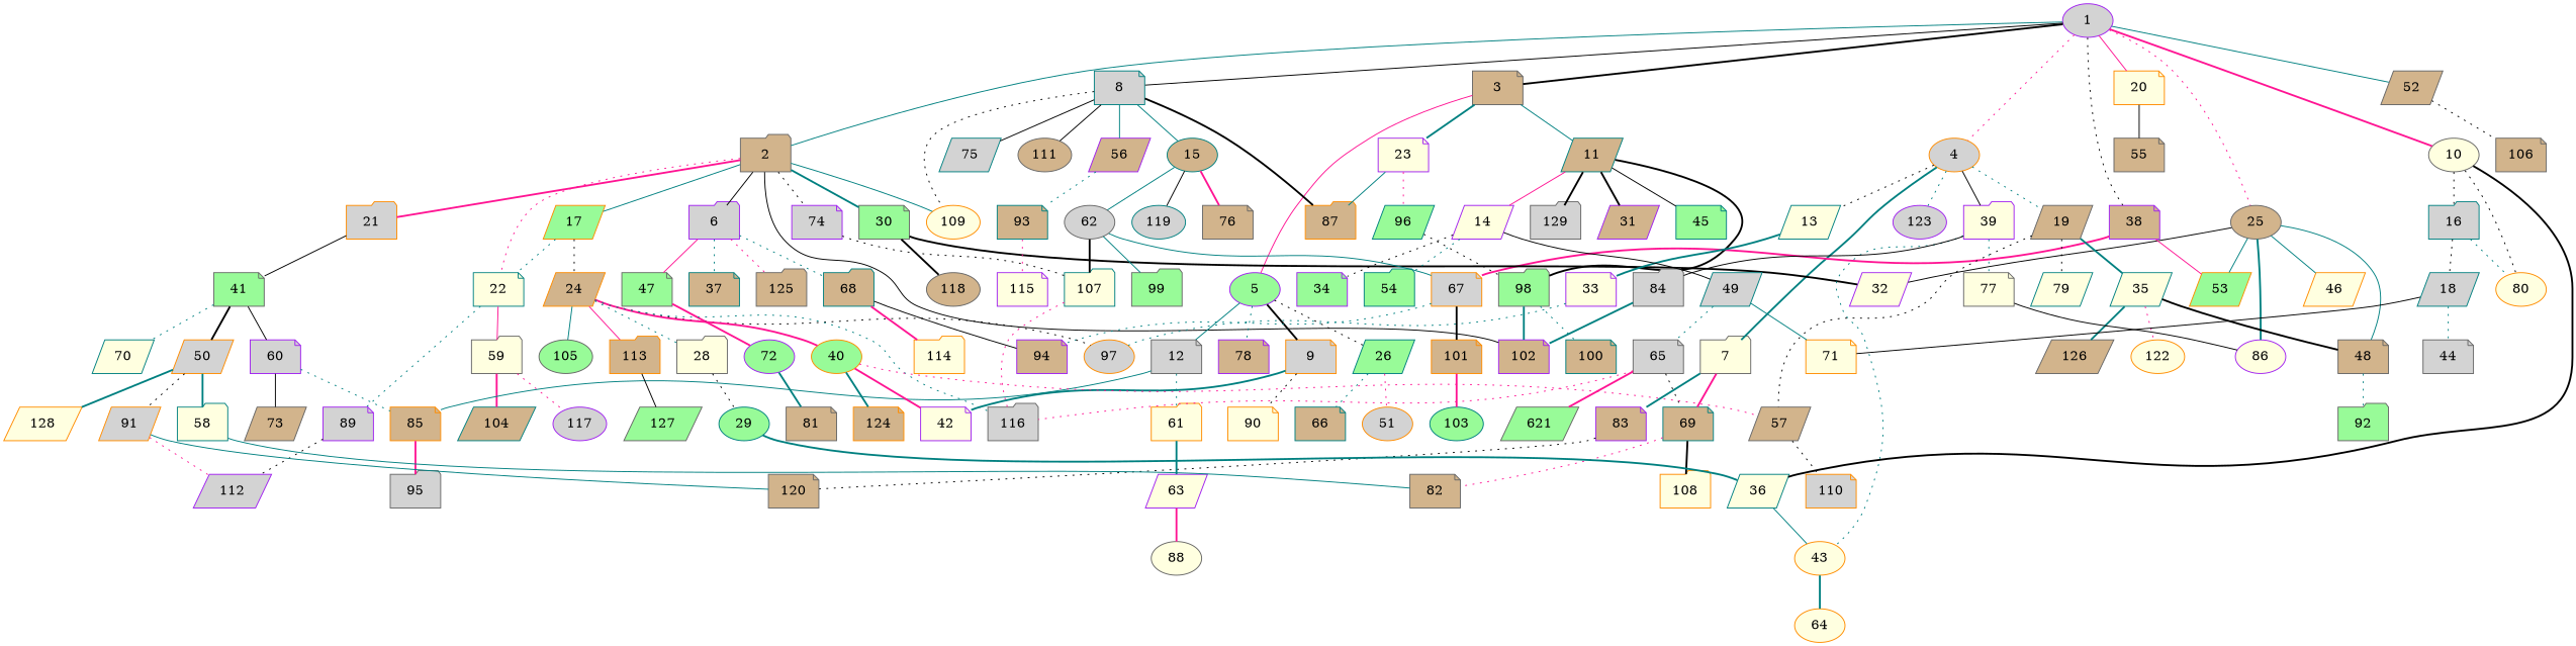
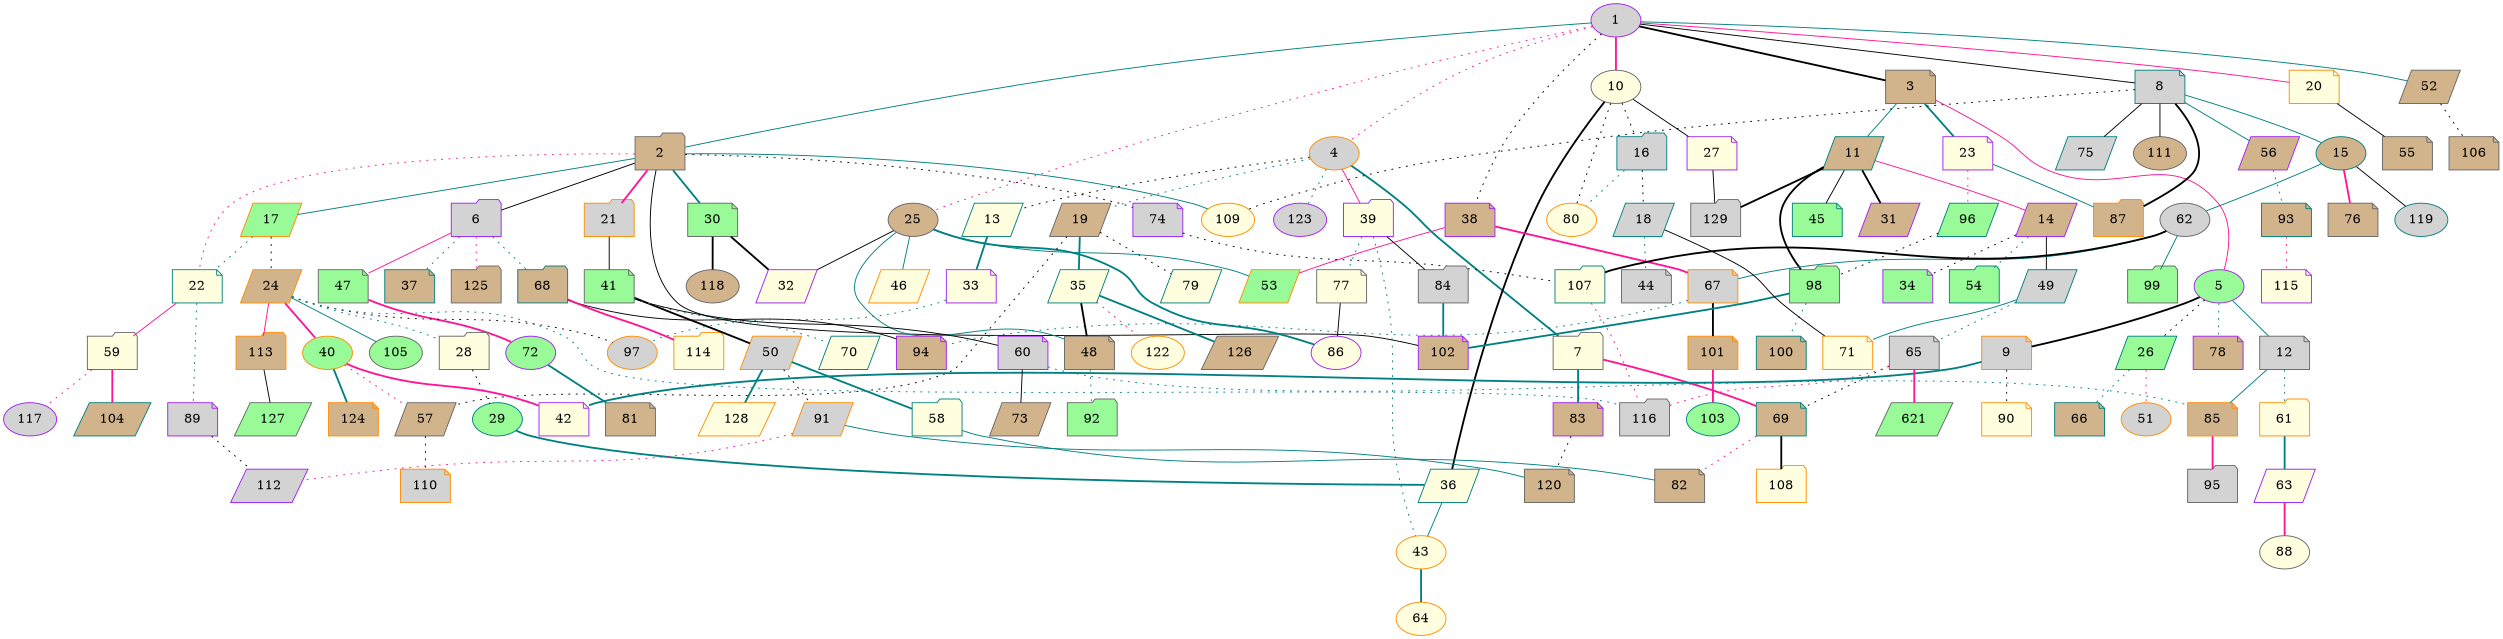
  graph {
    node [color=gray40 fillcolor=tan shape=note style=filled]
    edge [color=teal style=dotted]
    1 [color=purple fillcolor=lightgrey shape=ellipse]
    2 [shape=folder]
    3
    4 [color=darkorange fillcolor=lightgrey shape=ellipse]
    8 [color=teal fillcolor=lightgrey]
    10 [fillcolor=lightyellow shape=ellipse]
    20 [color=darkorange fillcolor=lightyellow]
    25 [shape=ellipse]
    38 [color=purple]
    52 [shape=parallelogram]
    6 [color=purple fillcolor=lightgrey shape=folder]
    17 [color=darkorange fillcolor=palegreen shape=parallelogram]
    21 [color=darkorange fillcolor=lightgrey shape=folder]
    22 [color=teal fillcolor=lightyellow]
    30 [fillcolor=palegreen]
    74 [color=purple fillcolor=lightgrey]
    102 [color=purple]
    109 [color=darkorange fillcolor=lightyellow shape=ellipse]
    5 [color=purple fillcolor=palegreen shape=ellipse]
    11 [color=teal shape=parallelogram]
    23 [color=purple fillcolor=lightyellow]
    7 [fillcolor=lightyellow shape=folder]
    13 [color=teal fillcolor=lightyellow shape=parallelogram]
    19 [shape=parallelogram]
    39 [color=purple fillcolor=lightyellow shape=folder]
    123 [color=purple fillcolor=lightgrey shape=ellipse]
    15 [color=teal shape=ellipse]
    56 [color=purple shape=parallelogram]
    75 [color=teal fillcolor=lightgrey shape=parallelogram]
    87 [color=darkorange shape=folder]
    111 [shape=ellipse]
    16 [color=teal fillcolor=lightgrey shape=folder]
+   27 [color=purple fillcolor=lightyellow]
    36 [color=teal fillcolor=lightyellow shape=parallelogram]
    80 [color=darkorange fillcolor=lightyellow shape=ellipse]
    55
    32 [color=purple fillcolor=lightyellow shape=parallelogram]
    46 [color=darkorange fillcolor=lightyellow shape=parallelogram]
    48
    53 [color=darkorange fillcolor=palegreen shape=parallelogram]
    86 [color=purple fillcolor=lightyellow shape=ellipse]
    67 [color=darkorange fillcolor=lightgrey]
    106
    37 [color=teal]
    47 [fillcolor=palegreen]
    68 [color=teal shape=folder]
    125 [shape=folder]
    24 [color=darkorange shape=parallelogram]
    41 [fillcolor=palegreen]
    59 [fillcolor=lightyellow shape=folder]
    89 [color=purple fillcolor=lightgrey]
    118 [shape=ellipse]
    107 [color=teal fillcolor=lightyellow shape=folder]
    9 [color=darkorange fillcolor=lightgrey]
    12 [fillcolor=lightgrey]
    26 [color=teal fillcolor=palegreen shape=parallelogram]
    78 [color=purple]
-   14 [color=purple fillcolor=lightyellow shape=parallelogram]
+   14 [color=purple shape=parallelogram]
    31 [color=purple shape=parallelogram]
    45 [color=teal fillcolor=palegreen]
    98 [fillcolor=palegreen shape=folder]
    129 [fillcolor=lightgrey shape=folder]
    96 [color=teal fillcolor=palegreen shape=parallelogram]
    69 [color=teal]
    83 [color=purple]
    33 [color=purple fillcolor=lightyellow]
    35 [color=teal fillcolor=lightyellow shape=parallelogram]
    57 [shape=parallelogram]
    79 [color=teal fillcolor=lightyellow shape=parallelogram]
    43 [color=darkorange fillcolor=lightyellow shape=ellipse]
    77 [fillcolor=lightyellow]
    84 [fillcolor=lightgrey shape=folder]
    42 [color=purple fillcolor=lightyellow]
    90 [color=darkorange fillcolor=lightyellow]
    61 [color=darkorange fillcolor=lightyellow shape=folder]
    85 [color=darkorange]
    51 [color=darkorange fillcolor=lightgrey shape=ellipse]
    66 [color=teal]
    72 [color=purple fillcolor=palegreen shape=ellipse]
    94 [color=purple]
    114 [color=darkorange fillcolor=lightyellow shape=folder]
    82
    108 [color=darkorange fillcolor=lightyellow shape=folder]
    120
    62 [fillcolor=lightgrey shape=ellipse]
    76
    119 [color=teal fillcolor=lightgrey shape=ellipse]
    93 [color=teal]
    18 [color=teal fillcolor=lightgrey shape=parallelogram]
    34 [color=purple fillcolor=palegreen]
    49 [color=teal fillcolor=lightgrey shape=parallelogram]
    54 [color=teal fillcolor=palegreen shape=folder]
    100 [color=teal]
    63 [color=purple fillcolor=lightyellow shape=parallelogram]
    95 [fillcolor=lightgrey shape=folder]
    97 [color=darkorange fillcolor=lightgrey shape=ellipse]
    71 [color=darkorange fillcolor=lightyellow]
    65 [fillcolor=lightgrey]
    99 [fillcolor=palegreen shape=folder]
    44 [fillcolor=lightgrey]
    28 [fillcolor=lightyellow shape=folder]
    40 [color=darkorange fillcolor=palegreen shape=ellipse]
    105 [fillcolor=palegreen shape=ellipse]
    113 [color=darkorange shape=folder]
    116 [fillcolor=lightgrey shape=folder]
    122 [color=darkorange fillcolor=lightyellow shape=ellipse]
    126 [shape=parallelogram]
    110 [color=darkorange fillcolor=lightgrey]
    50 [color=darkorange fillcolor=lightgrey shape=parallelogram]
    60 [color=purple fillcolor=lightgrey]
    70 [color=teal fillcolor=lightyellow shape=parallelogram]
    104 [color=teal shape=parallelogram]
    117 [color=purple fillcolor=lightgrey shape=ellipse]
    112 [color=purple fillcolor=lightgrey shape=parallelogram]
    29 [color=teal fillcolor=palegreen shape=ellipse]
    124 [color=darkorange]
    127 [fillcolor=palegreen shape=parallelogram]
    92 [fillcolor=palegreen shape=folder]
    64 [color=darkorange fillcolor=lightyellow shape=ellipse]
    101 [color=darkorange]
    58 [color=teal fillcolor=lightyellow shape=folder]
    91 [color=darkorange fillcolor=lightgrey shape=parallelogram]
    128 [color=darkorange fillcolor=lightyellow shape=parallelogram]
    73 [shape=parallelogram]
    81
    n126 [fillcolor=palegreen label=621 shape=parallelogram]
    115 [color=purple fillcolor=lightyellow]
    88 [fillcolor=lightyellow shape=ellipse]
    103 [color=teal fillcolor=palegreen shape=ellipse]
    1 -- 2 [style=solid]
    1 -- 3 [color=black style=bold]
    1 -- 4 [color=deeppink]
    1 -- 8 [color=black style=solid]
    1 -- 10 [color=deeppink style=bold]
    1 -- 20 [color=deeppink style=solid]
    1 -- 25 [color=deeppink]
    1 -- 38 [color=black]
    1 -- 52 [style=solid]
    2 -- 6 [color=black style=solid]
    2 -- 17 [style=solid]
    2 -- 21 [color=deeppink style=bold]
    2 -- 22 [color=deeppink]
    2 -- 30 [style=bold]
    2 -- 74 [color=black]
    2 -- 102 [color=black style=solid]
    2 -- 109 [style=solid]
    3 -- 5 [color=deeppink style=solid]
    3 -- 11 [style=solid]
    3 -- 23 [style=bold]
    4 -- 7 [style=bold]
    4 -- 13 [color=black]
    4 -- 19
-   4 -- 39 [color=black style=solid]
+   4 -- 39 [color=deeppink style=solid]
    4 -- 123
    8 -- 109 [color=black]
    8 -- 15 [style=solid]
    8 -- 56 [style=solid]
    8 -- 75 [color=black style=solid]
    8 -- 87 [color=black style=bold]
    8 -- 111 [color=black style=solid]
    10 -- 16 [color=black]
+   10 -- 27 [color=black style=solid]
    10 -- 36 [color=black style=bold]
    10 -- 80 [color=black]
    20 -- 55 [color=black style=solid]
    25 -- 32 [color=black style=solid]
    25 -- 46 [style=solid]
    25 -- 48 [style=solid]
    25 -- 53 [style=solid]
    25 -- 86 [style=bold]
    38 -- 53 [color=deeppink style=solid]
    38 -- 67 [color=deeppink style=bold]
    52 -- 106 [color=black]
    6 -- 37
    6 -- 47 [color=deeppink style=solid]
    6 -- 68
    6 -- 125 [color=deeppink]
    17 -- 22
    17 -- 24 [color=black]
    21 -- 41 [color=black style=solid]
    22 -- 59 [color=deeppink style=solid]
    22 -- 89
    30 -- 32 [color=black style=bold]
    30 -- 118 [color=black style=bold]
    74 -- 107 [color=black]
    5 -- 9 [color=black style=bold]
    5 -- 12 [style=solid]
    5 -- 26 [color=black]
    5 -- 78
    11 -- 14 [color=deeppink style=solid]
    11 -- 31 [color=black style=bold]
    11 -- 45 [color=black style=solid]
    11 -- 98 [color=black style=bold]
    11 -- 129 [color=black style=bold]
    23 -- 87 [style=solid]
    23 -- 96 [color=deeppink]
    7 -- 69 [color=deeppink style=bold]
    7 -- 83 [style=bold]
    13 -- 33 [style=bold]
    19 -- 35 [style=bold]
    19 -- 57 [color=black]
    19 -- 79 [color=black]
    39 -- 43
    39 -- 77
    39 -- 84 [color=black style=solid]
    15 -- 62 [style=solid]
    15 -- 76 [color=deeppink style=bold]
    15 -- 119 [color=black style=solid]
    56 -- 93
    16 -- 80
    16 -- 18 [color=black]
+   27 -- 129 [color=black style=solid]
    36 -- 43 [style=solid]
    48 -- 92
    67 -- 94
    67 -- 101 [color=black style=bold]
    47 -- 72 [color=deeppink style=bold]
    68 -- 94 [color=black style=solid]
    68 -- 114 [color=deeppink style=bold]
    24 -- 97 [color=black]
    24 -- 28
    24 -- 40 [color=deeppink style=bold]
    24 -- 105 [style=solid]
    24 -- 113 [color=deeppink style=solid]
    24 -- 116
    41 -- 50 [color=black style=bold]
    41 -- 60 [color=black style=solid]
    41 -- 70
    59 -- 104 [color=deeppink style=bold]
    59 -- 117 [color=deeppink]
    89 -- 112 [color=black]
    107 -- 116 [color=deeppink]
    9 -- 42 [style=bold]
    9 -- 90 [color=black]
    12 -- 61
    12 -- 85 [style=solid]
    26 -- 51 [color=deeppink]
    26 -- 66
    14 -- 34 [color=black]
    14 -- 49 [color=black style=solid]
    14 -- 54
    98 -- 102 [style=bold]
    98 -- 100
    96 -- 98 [color=black]
    69 -- 82 [color=deeppink]
    69 -- 108 [color=black style=bold]
    83 -- 120 [color=black]
    33 -- 97
    35 -- 48 [color=black style=bold]
    35 -- 122 [color=deeppink]
    35 -- 126 [style=bold]
    57 -- 110 [color=black]
    43 -- 64 [style=bold]
    77 -- 86 [color=black style=solid]
    84 -- 102 [style=bold]
    61 -- 63 [style=bold]
    85 -- 95 [color=deeppink style=bold]
    72 -- 81 [style=bold]
    62 -- 67 [style=solid]
    62 -- 107 [color=black style=bold]
    62 -- 99 [style=solid]
    93 -- 115 [color=deeppink]
    18 -- 71 [color=black style=solid]
    18 -- 44
    49 -- 71 [style=solid]
    49 -- 65
    63 -- 88 [color=deeppink style=bold]
    65 -- 69 [color=black]
    65 -- 116 [color=deeppink]
    65 -- n126 [color=deeppink style=bold]
    28 -- 29 [color=black]
    40 -- 57 [color=deeppink]
    40 -- 42 [color=deeppink style=bold]
    40 -- 124 [style=bold]
    113 -- 127 [color=black style=solid]
    50 -- 58 [style=bold]
    50 -- 91 [color=black]
    50 -- 128 [style=bold]
    60 -- 85
    60 -- 73 [color=black style=solid]
    29 -- 36 [style=bold]
    101 -- 103 [color=deeppink style=bold]
    58 -- 82 [style=solid]
    91 -- 120 [style=solid]
    91 -- 112 [color=deeppink]
  }
